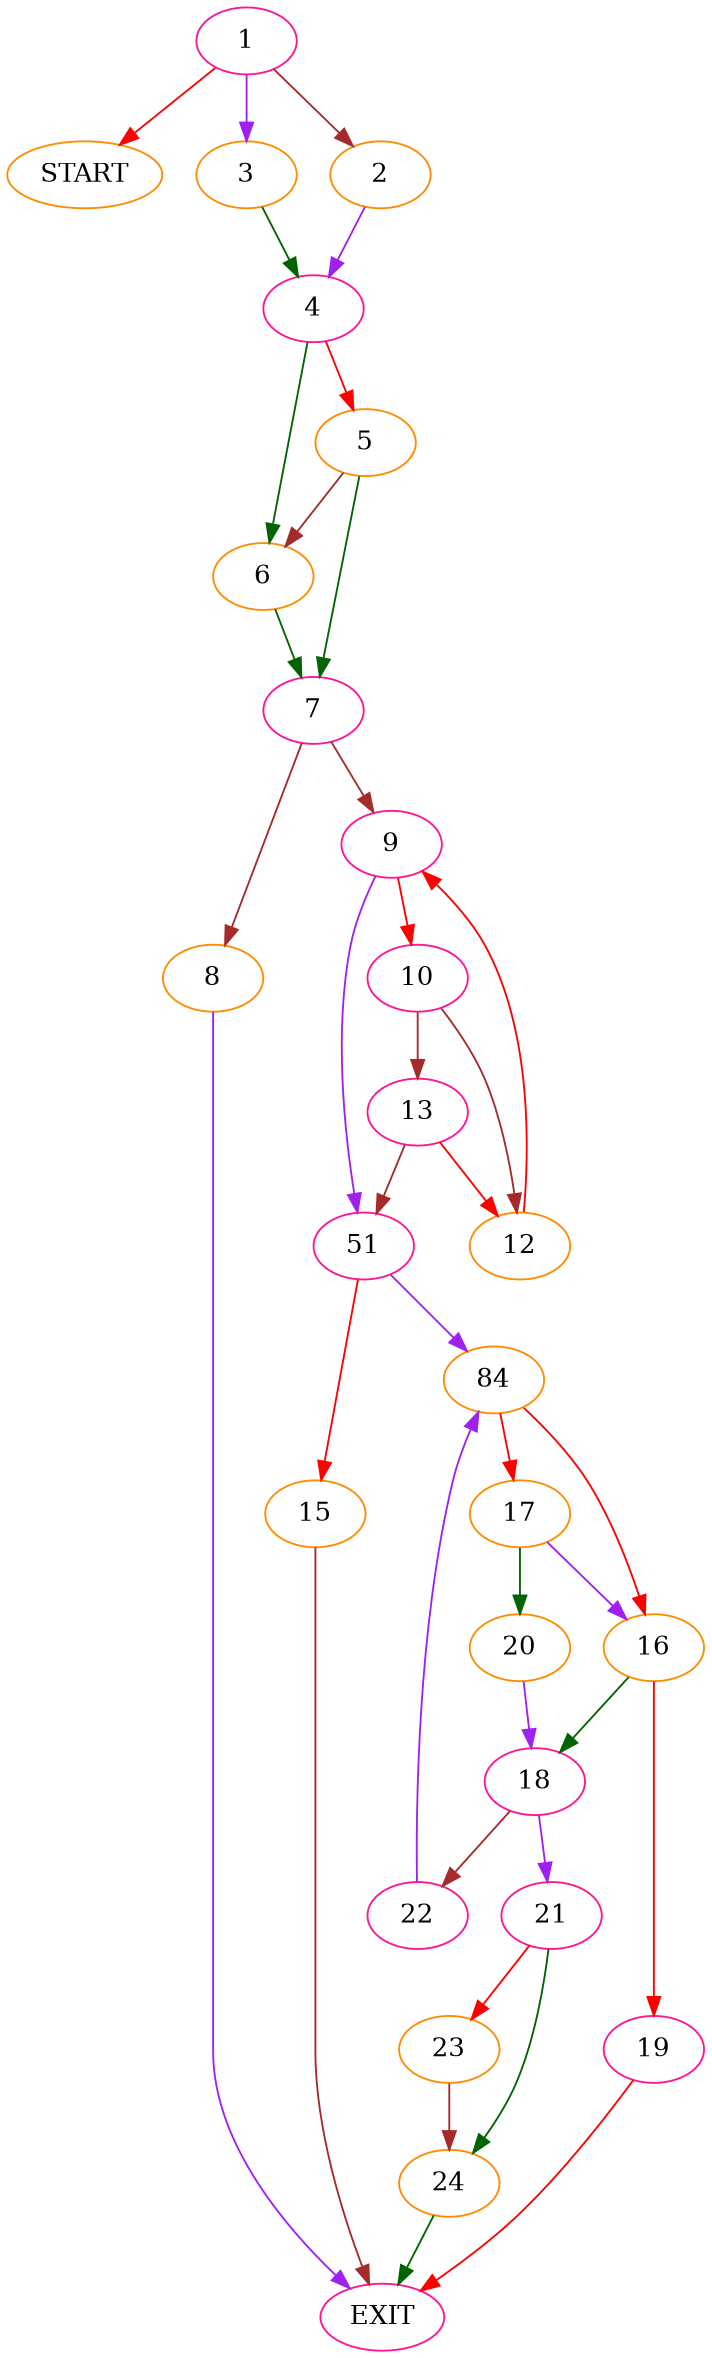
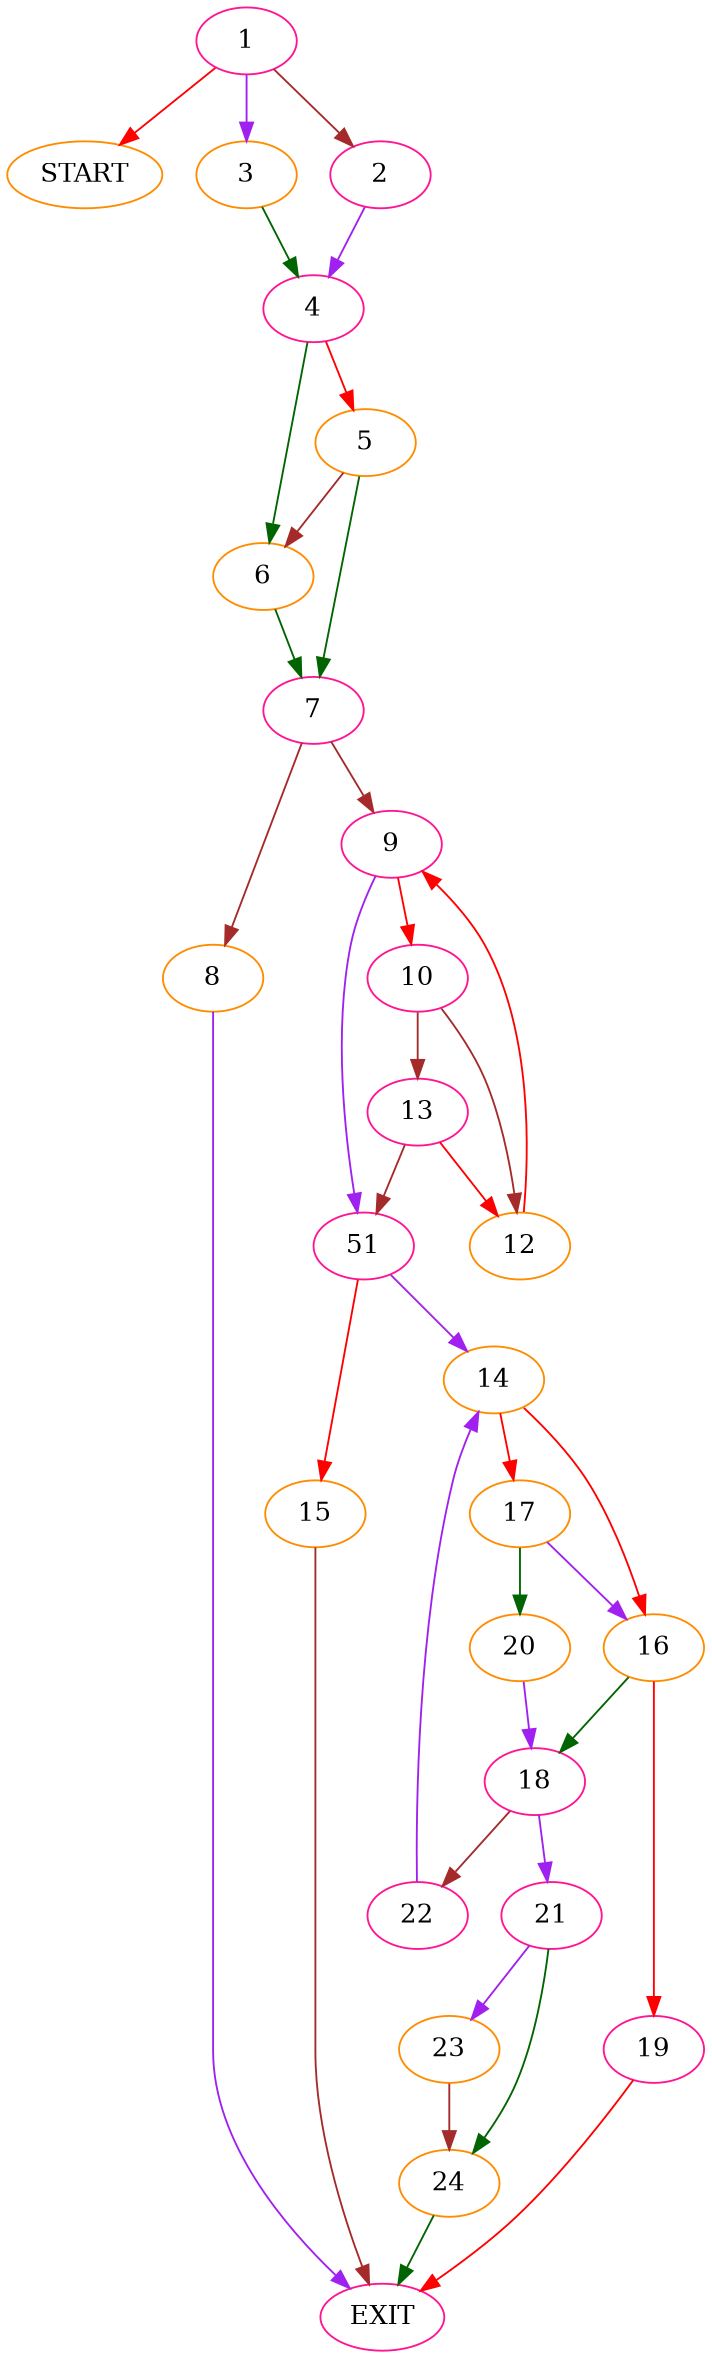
  digraph {
    node [color=darkorange]
    edge [color=red]
    n1 [label=START]
    1 [color=deeppink]
-   2
+   2 [color=deeppink]
    3
    n5 [color=deeppink label=EXIT]
    4 [color=deeppink]
    5
    6
    7 [color=deeppink]
    8
    9 [color=deeppink]
    10 [color=deeppink]
    n13 [color=deeppink label=51]
    12
    13 [color=deeppink]
-   14 [label=84]
+   14
    15
    16
    17
    18 [color=deeppink]
    19 [color=deeppink]
    20
    21 [color=deeppink]
    22 [color=deeppink]
    23
    24
    1 -> n1
    1 -> 2 [color=brown]
    1 -> 3 [color=purple]
    2 -> 4 [color=purple]
    3 -> 4 [color=darkgreen]
    4 -> 5
    4 -> 6 [color=darkgreen]
    5 -> 6 [color=brown]
    5 -> 7 [color=darkgreen]
    6 -> 7 [color=darkgreen]
    7 -> 8 [color=brown]
    7 -> 9 [color=brown]
    8 -> n5 [color=purple]
    9 -> 10
    9 -> n13 [color=purple]
    10 -> 12 [color=brown]
    10 -> 13 [color=brown]
    n13 -> 14 [color=purple]
    n13 -> 15
    12 -> 9
    13 -> n13 [color=brown]
    13 -> 12
    14 -> 16
    14 -> 17
    15 -> n5 [color=brown]
    16 -> 18 [color=darkgreen]
    16 -> 19
    17 -> 16 [color=purple]
    17 -> 20 [color=darkgreen]
    18 -> 21 [color=purple]
    18 -> 22 [color=brown]
    19 -> n5
    20 -> 18 [color=purple]
-   21 -> 23
+   21 -> 23 [color=purple]
    21 -> 24 [color=darkgreen]
    22 -> 14 [color=purple]
    23 -> 24 [color=brown]
    24 -> n5 [color=darkgreen]
  }
